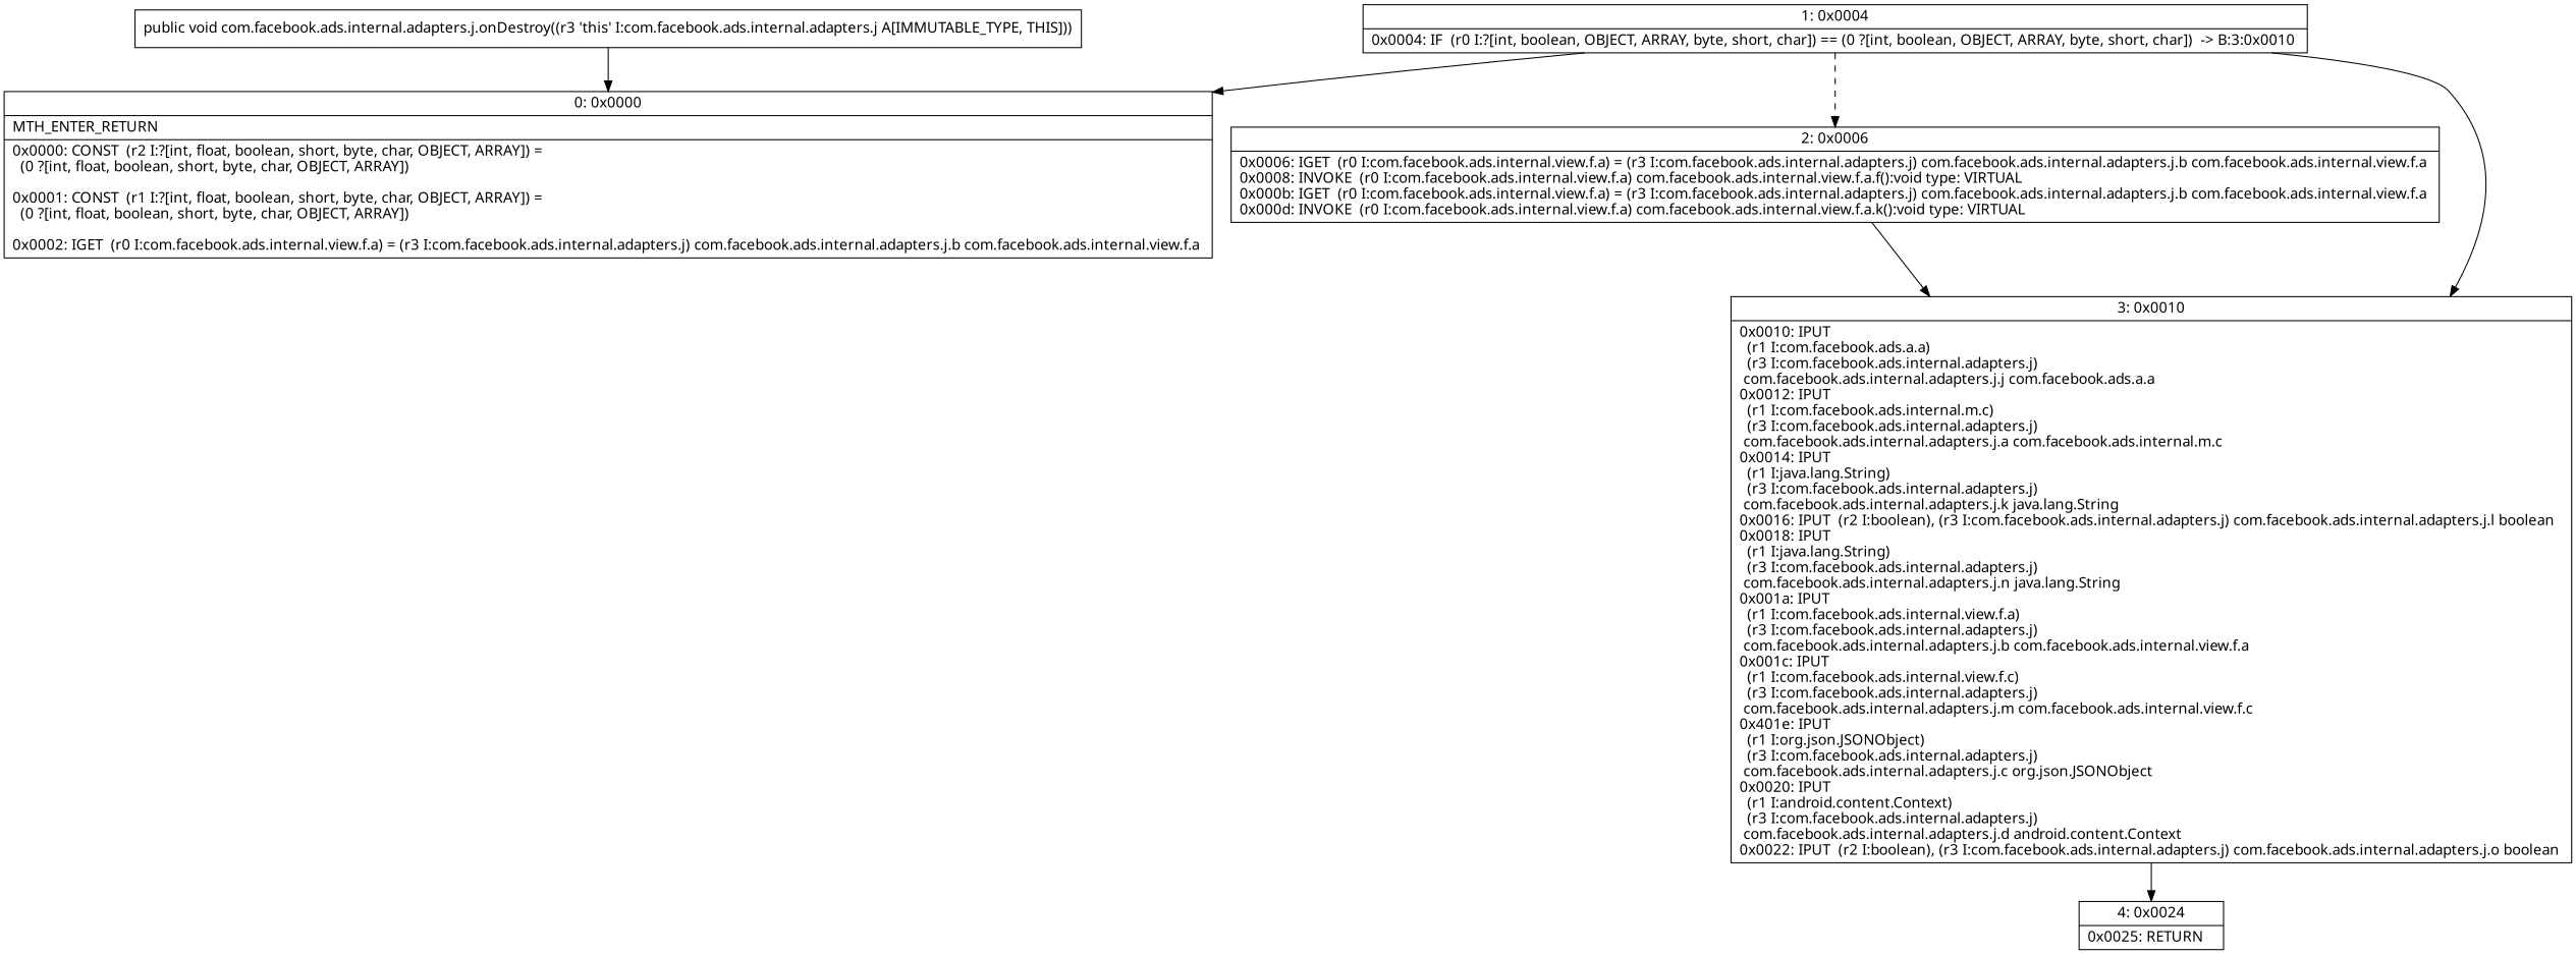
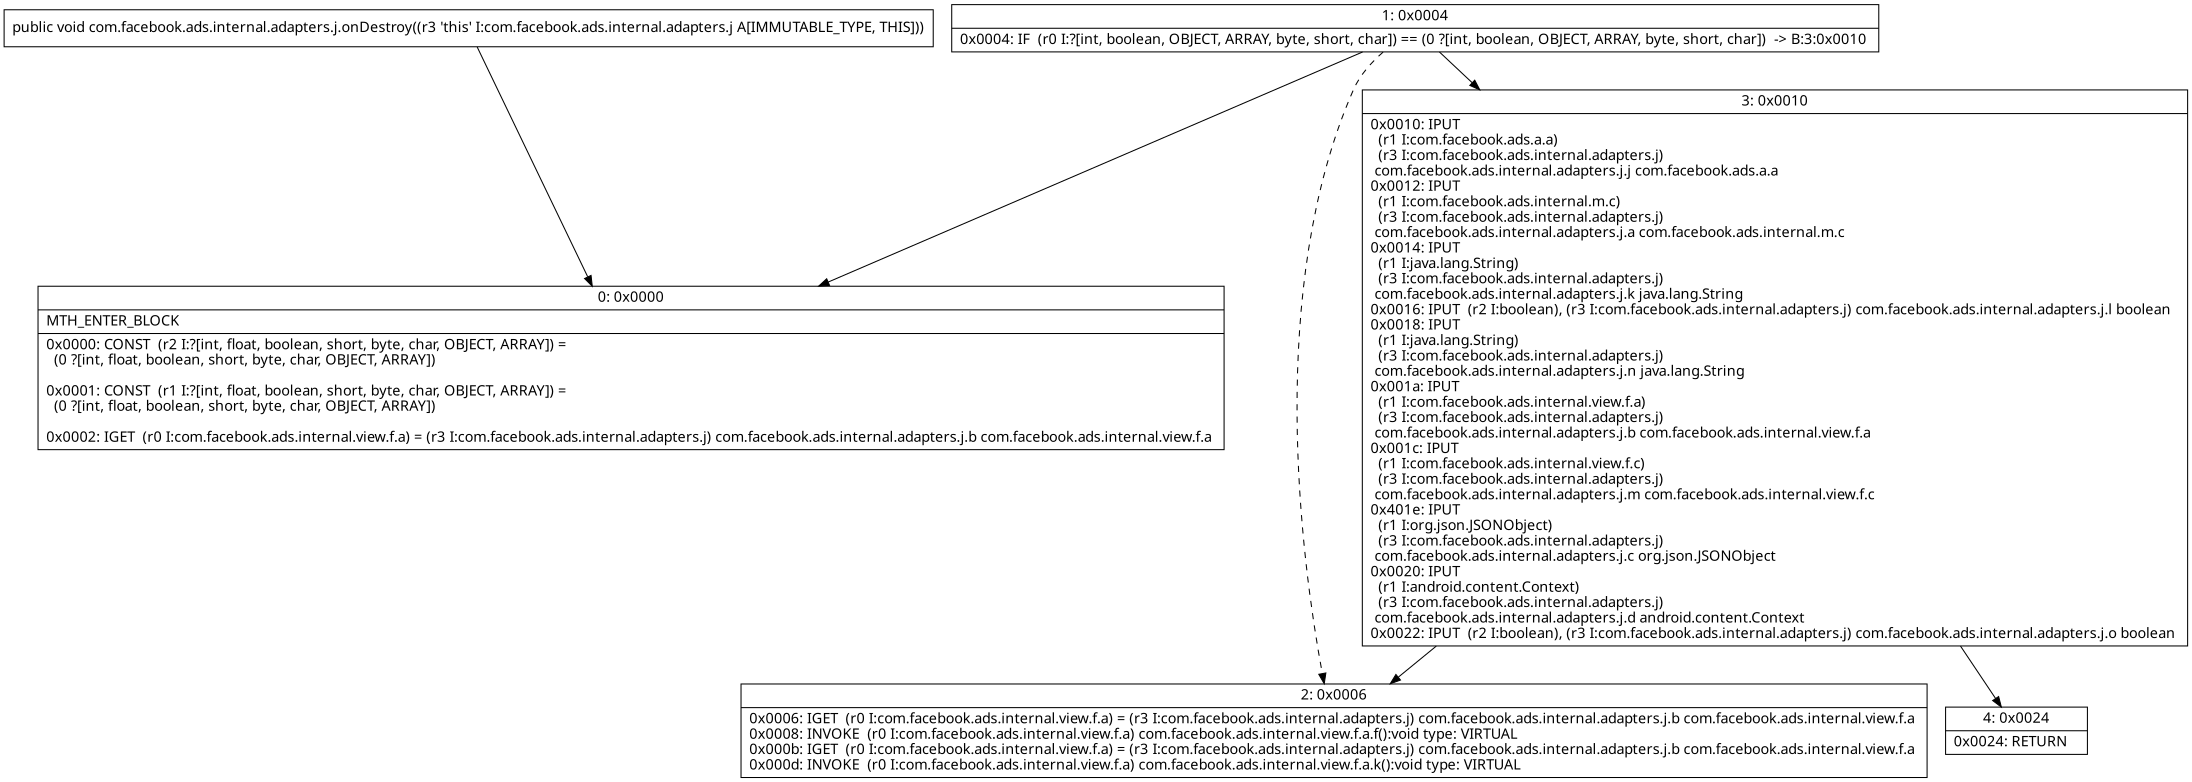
  digraph {
    fontname="Noto Sans"
    node [fontname="Noto Sans" shape=record]
    edge [fontname="Noto Sans"]
-   n1 [label="{0\:\ 0x0000|MTH_ENTER_RETURN\l|0x0000: CONST  (r2 I:?[int, float, boolean, short, byte, char, OBJECT, ARRAY]) = \l  (0 ?[int, float, boolean, short, byte, char, OBJECT, ARRAY])\l \l0x0001: CONST  (r1 I:?[int, float, boolean, short, byte, char, OBJECT, ARRAY]) = \l  (0 ?[int, float, boolean, short, byte, char, OBJECT, ARRAY])\l \l0x0002: IGET  (r0 I:com.facebook.ads.internal.view.f.a) = (r3 I:com.facebook.ads.internal.adapters.j) com.facebook.ads.internal.adapters.j.b com.facebook.ads.internal.view.f.a \l}"]
+   n1 [label="{0\:\ 0x0000|MTH_ENTER_BLOCK\l|0x0000: CONST  (r2 I:?[int, float, boolean, short, byte, char, OBJECT, ARRAY]) = \l  (0 ?[int, float, boolean, short, byte, char, OBJECT, ARRAY])\l \l0x0001: CONST  (r1 I:?[int, float, boolean, short, byte, char, OBJECT, ARRAY]) = \l  (0 ?[int, float, boolean, short, byte, char, OBJECT, ARRAY])\l \l0x0002: IGET  (r0 I:com.facebook.ads.internal.view.f.a) = (r3 I:com.facebook.ads.internal.adapters.j) com.facebook.ads.internal.adapters.j.b com.facebook.ads.internal.view.f.a \l}"]
    n2 [label="{1\:\ 0x0004|0x0004: IF  (r0 I:?[int, boolean, OBJECT, ARRAY, byte, short, char]) == (0 ?[int, boolean, OBJECT, ARRAY, byte, short, char])  \-\> B:3:0x0010 \l}"]
    n3 [label="{2\:\ 0x0006|0x0006: IGET  (r0 I:com.facebook.ads.internal.view.f.a) = (r3 I:com.facebook.ads.internal.adapters.j) com.facebook.ads.internal.adapters.j.b com.facebook.ads.internal.view.f.a \l0x0008: INVOKE  (r0 I:com.facebook.ads.internal.view.f.a) com.facebook.ads.internal.view.f.a.f():void type: VIRTUAL \l0x000b: IGET  (r0 I:com.facebook.ads.internal.view.f.a) = (r3 I:com.facebook.ads.internal.adapters.j) com.facebook.ads.internal.adapters.j.b com.facebook.ads.internal.view.f.a \l0x000d: INVOKE  (r0 I:com.facebook.ads.internal.view.f.a) com.facebook.ads.internal.view.f.a.k():void type: VIRTUAL \l}"]
    n4 [label="{3\:\ 0x0010|0x0010: IPUT  \l  (r1 I:com.facebook.ads.a.a)\l  (r3 I:com.facebook.ads.internal.adapters.j)\l com.facebook.ads.internal.adapters.j.j com.facebook.ads.a.a \l0x0012: IPUT  \l  (r1 I:com.facebook.ads.internal.m.c)\l  (r3 I:com.facebook.ads.internal.adapters.j)\l com.facebook.ads.internal.adapters.j.a com.facebook.ads.internal.m.c \l0x0014: IPUT  \l  (r1 I:java.lang.String)\l  (r3 I:com.facebook.ads.internal.adapters.j)\l com.facebook.ads.internal.adapters.j.k java.lang.String \l0x0016: IPUT  (r2 I:boolean), (r3 I:com.facebook.ads.internal.adapters.j) com.facebook.ads.internal.adapters.j.l boolean \l0x0018: IPUT  \l  (r1 I:java.lang.String)\l  (r3 I:com.facebook.ads.internal.adapters.j)\l com.facebook.ads.internal.adapters.j.n java.lang.String \l0x001a: IPUT  \l  (r1 I:com.facebook.ads.internal.view.f.a)\l  (r3 I:com.facebook.ads.internal.adapters.j)\l com.facebook.ads.internal.adapters.j.b com.facebook.ads.internal.view.f.a \l0x001c: IPUT  \l  (r1 I:com.facebook.ads.internal.view.f.c)\l  (r3 I:com.facebook.ads.internal.adapters.j)\l com.facebook.ads.internal.adapters.j.m com.facebook.ads.internal.view.f.c \l0x401e: IPUT  \l  (r1 I:org.json.JSONObject)\l  (r3 I:com.facebook.ads.internal.adapters.j)\l com.facebook.ads.internal.adapters.j.c org.json.JSONObject \l0x0020: IPUT  \l  (r1 I:android.content.Context)\l  (r3 I:com.facebook.ads.internal.adapters.j)\l com.facebook.ads.internal.adapters.j.d android.content.Context \l0x0022: IPUT  (r2 I:boolean), (r3 I:com.facebook.ads.internal.adapters.j) com.facebook.ads.internal.adapters.j.o boolean \l}"]
-   n5 [label="{4\:\ 0x0024|0x0025: RETURN   \l}"]
+   n5 [label="{4\:\ 0x0024|0x0024: RETURN   \l}"]
    n6 [label="{public void com.facebook.ads.internal.adapters.j.onDestroy((r3 'this' I:com.facebook.ads.internal.adapters.j A[IMMUTABLE_TYPE, THIS])) }"]
    n2 -> n1
    n2 -> n3 [style=dashed]
    n2 -> n4
-   n3 -> n4
+   n4 -> n3
    n4 -> n5
    n6 -> n1
  }
